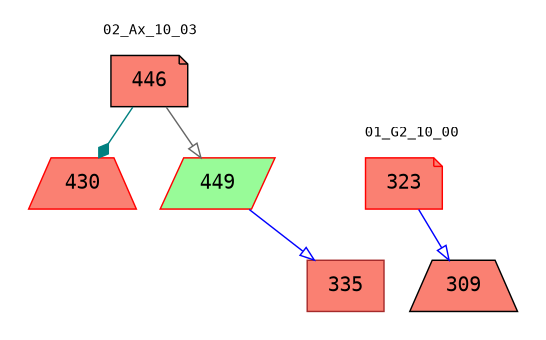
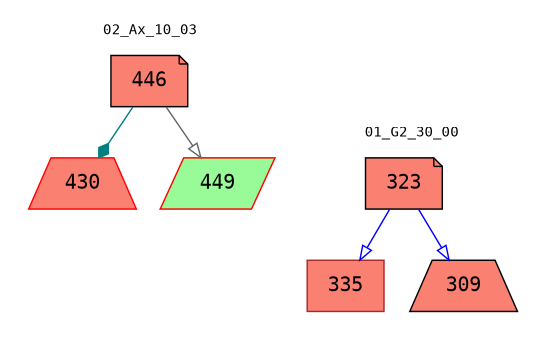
  digraph {
    fontname="DejaVu Sans Mono"
    node [color=black fillcolor=salmon fontname="DejaVu Sans Mono" shape=note style=filled]
    edge [arrowhead=onormal color=blue fontname="DejaVu Sans Mono"]
    n1 [label=446]
    n2 [color=red label=430 shape=trapezium]
    n3 [color=red fillcolor=palegreen label=449 shape=parallelogram]
-   n4 [color=red label=323]
+   n4 [label=323]
    n5 [label=309 shape=trapezium]
    n6 [color=brown label=335 shape=box]
    subgraph cluster_1 {
      color=white
      fontsize=10
      label="02_Ax_10_03"
      n1
      n2
      n3
    }
    subgraph cluster_2 {
      color=white
      fontsize=10
-     label="01_G2_10_00"
+     label="01_G2_30_00"
      n4
      n5
      n6
    }
    n1 -> n2 [arrowhead=diamond color=teal]
    n1 -> n3 [color=gray40]
    n4 -> n5
-   n3 -> n6
+   n4 -> n6
  }
